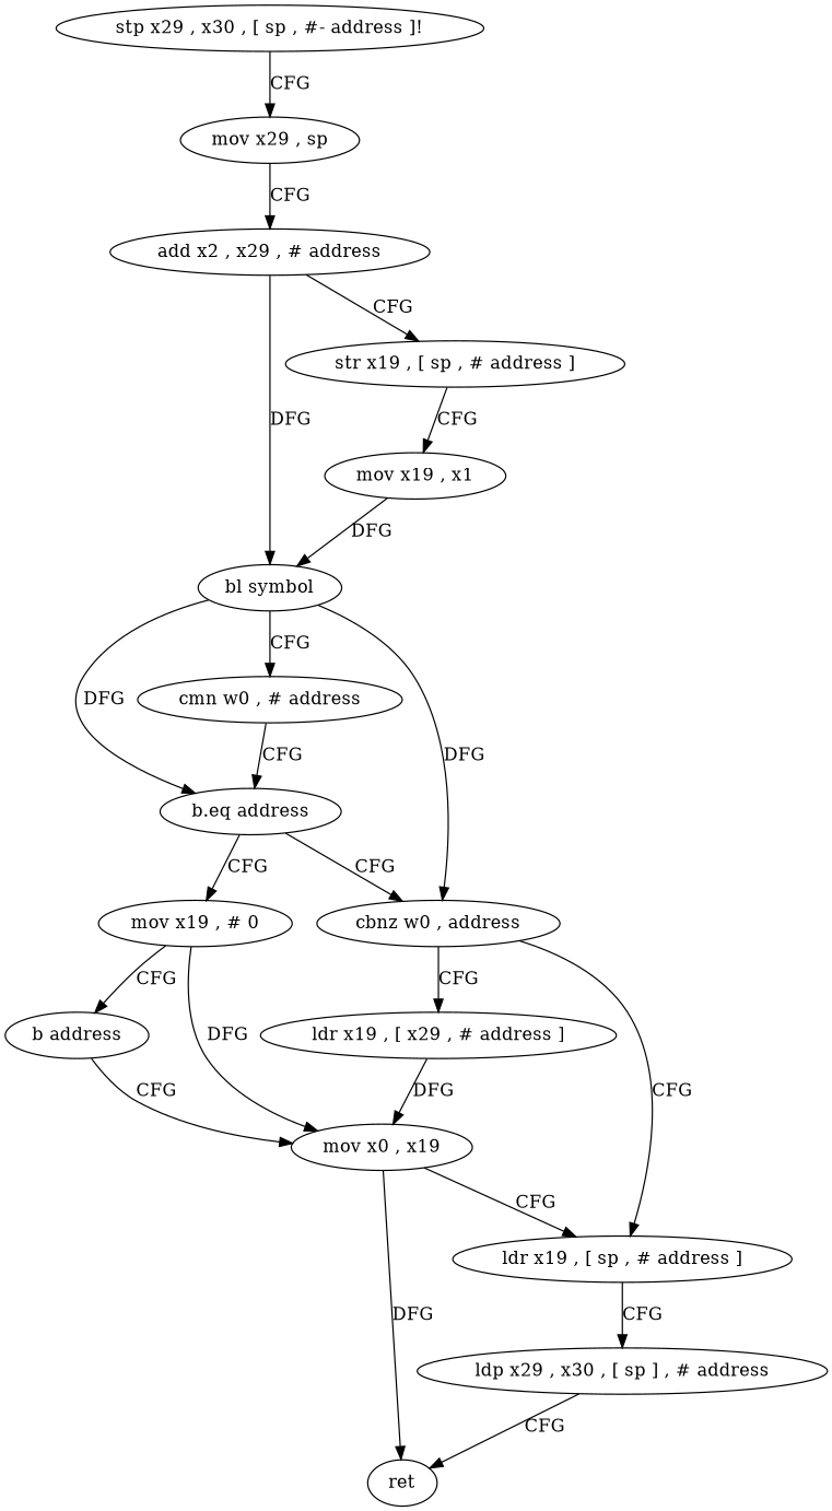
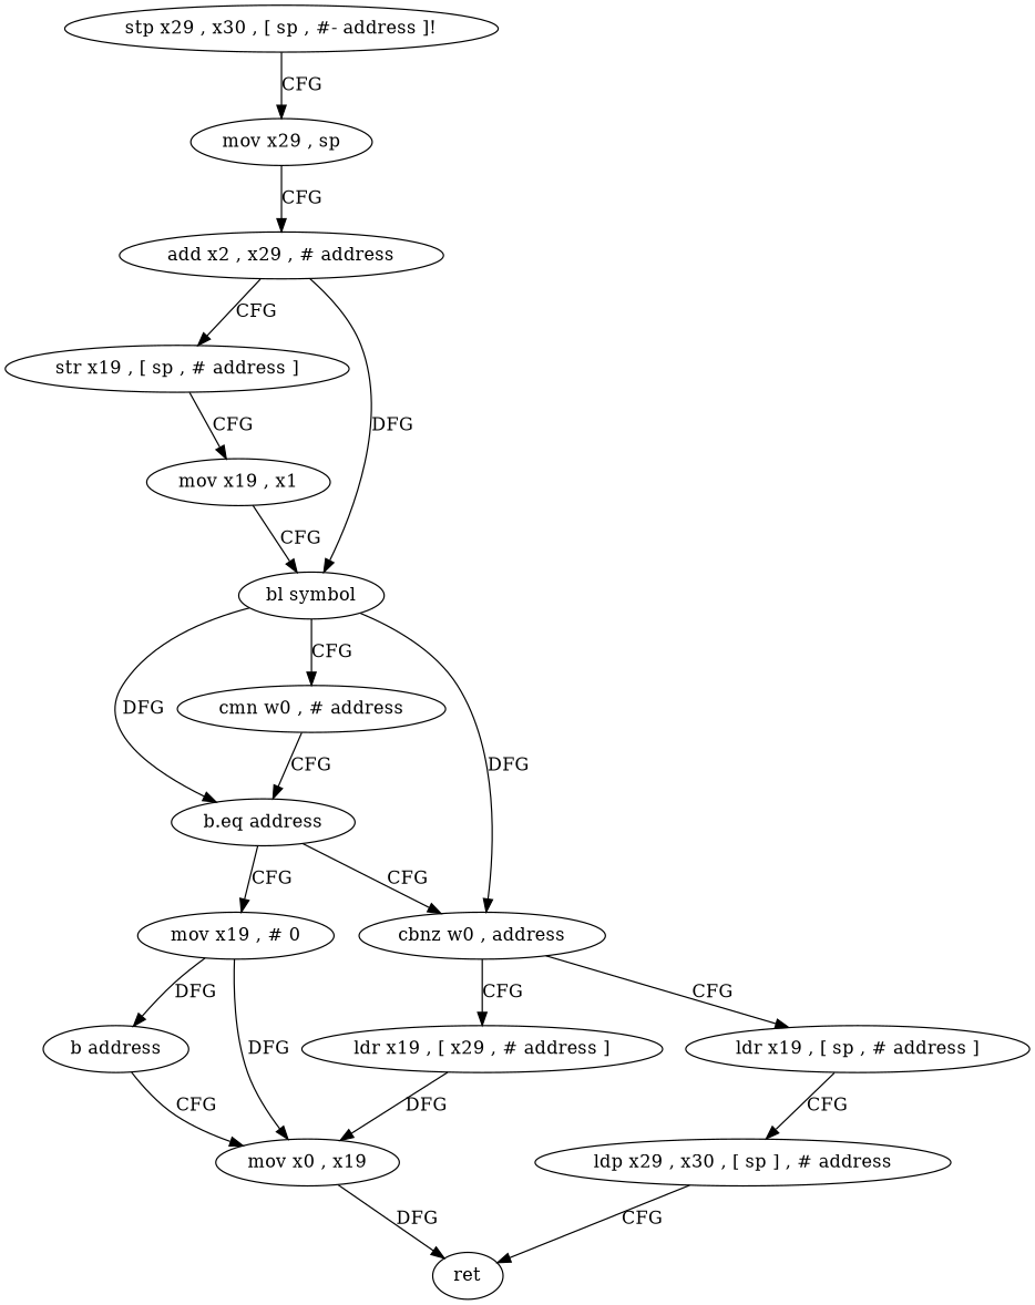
  digraph {
    n1 [label="stp x29 , x30 , [ sp , #- address ]!"]
    n2 [label="mov x29 , sp"]
    n3 [label="add x2 , x29 , # address"]
    n4 [label="str x19 , [ sp , # address ]"]
    n5 [label="bl symbol"]
    n6 [label="mov x19 , x1"]
    n7 [label="cmn w0 , # address"]
    n8 [label="b.eq address"]
    n9 [label="cbnz w0 , address"]
    n10 [label="mov x0 , x19"]
    n11 [label="ldr x19 , [ sp , # address ]"]
    n12 [label=ret]
    n13 [label="mov x19 , # 0"]
    n14 [label="ldr x19 , [ x29 , # address ]"]
    n15 [label="b address"]
    n16 [label="ldp x29 , x30 , [ sp ] , # address"]
    n1 -> n2 [label=CFG]
    n2 -> n3 [label=CFG]
    n3 -> n4 [label=CFG]
    n3 -> n5 [label=DFG]
    n4 -> n6 [label=CFG]
    n5 -> n7 [label=CFG]
    n5 -> n8 [label=DFG]
    n5 -> n9 [label=DFG]
-   n6 -> n5 [label=DFG]
+   n6 -> n5 [label=CFG]
    n7 -> n8 [label=CFG]
    n8 -> n9 [label=CFG]
    n8 -> n13 [label=CFG]
    n9 -> n11 [label=CFG]
    n9 -> n14 [label=CFG]
-   n10 -> n11 [label=CFG]
    n10 -> n12 [label=DFG]
    n11 -> n16 [label=CFG]
    n13 -> n10 [label=DFG]
-   n13 -> n15 [label=CFG]
+   n13 -> n15 [label=DFG]
    n14 -> n10 [label=DFG]
    n15 -> n10 [label=CFG]
    n16 -> n12 [label=CFG]
  }
